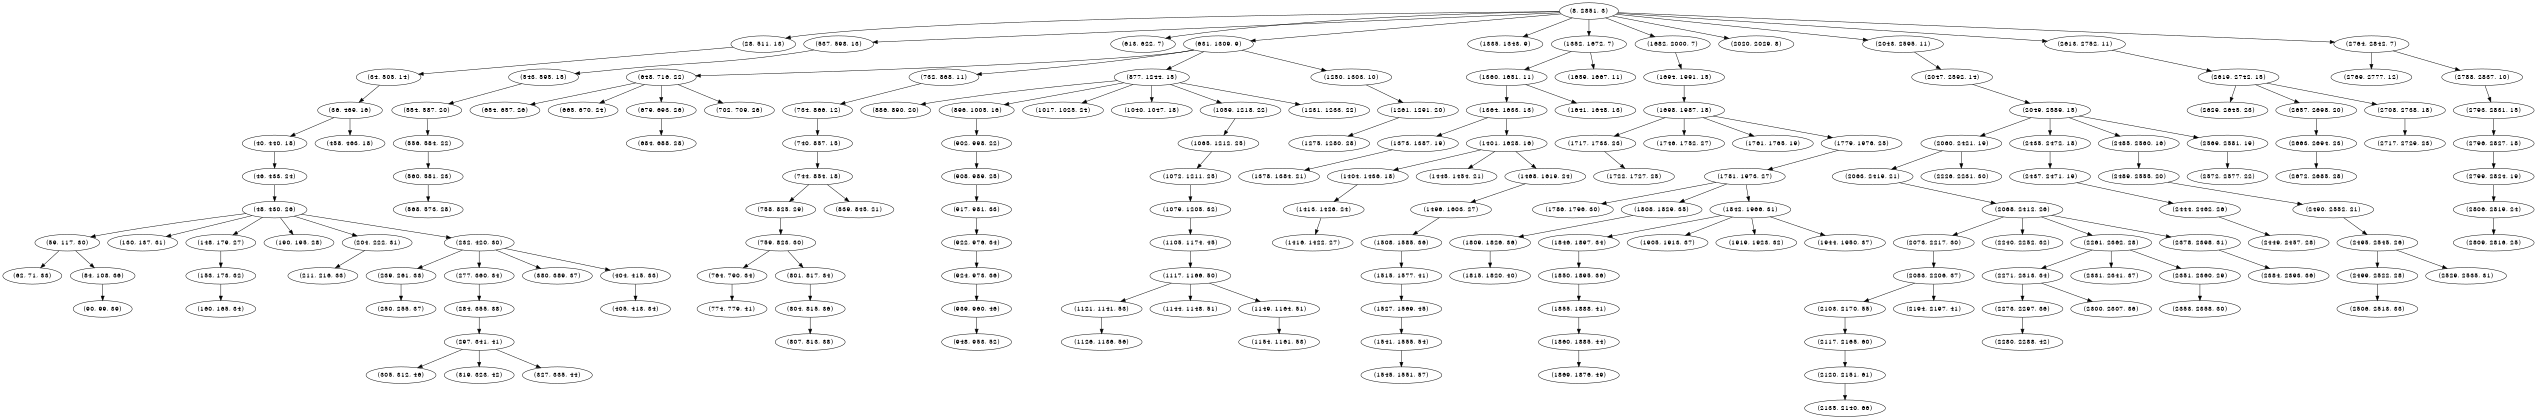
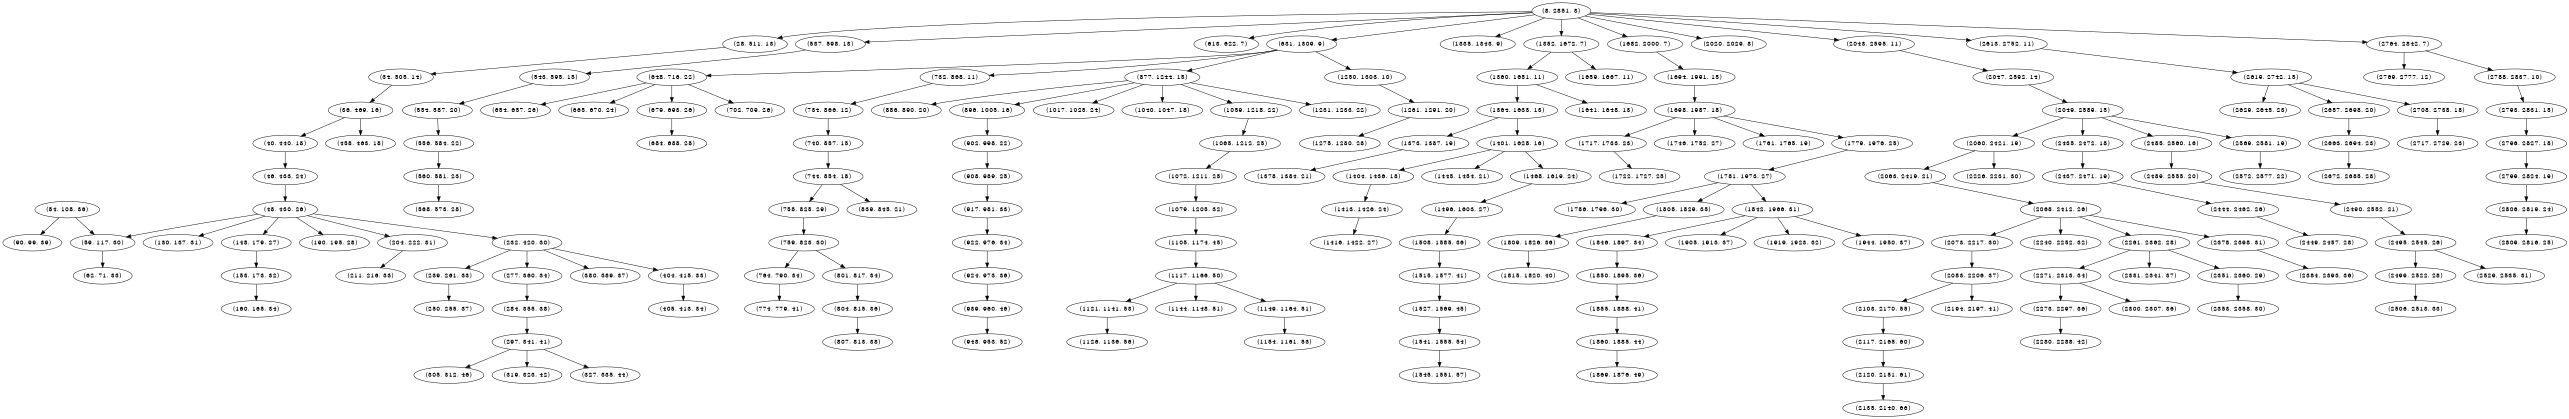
  digraph {
    "(8, 2851, 3)"
    "(28, 511, 13)"
    "(537, 598, 13)"
    "(613, 622, 7)"
    "(631, 1309, 9)"
    "(1335, 1343, 9)"
    "(1352, 1672, 7)"
    "(1682, 2000, 7)"
    "(2020, 2029, 8)"
    "(2043, 2595, 11)"
    "(2613, 2752, 11)"
    "(2764, 2842, 7)"
    "(34, 505, 14)"
    "(543, 595, 15)"
    "(648, 716, 22)"
    "(732, 868, 11)"
    "(877, 1244, 15)"
    "(1250, 1303, 10)"
    "(1360, 1651, 11)"
    "(1659, 1667, 11)"
    "(1694, 1991, 15)"
    "(2047, 2592, 14)"
    "(2619, 2742, 15)"
    "(2769, 2777, 12)"
    "(2788, 2837, 10)"
    "(36, 469, 16)"
    "(40, 440, 18)"
    "(458, 463, 18)"
    "(46, 433, 24)"
    "(48, 430, 26)"
    "(59, 117, 30)"
    "(130, 137, 31)"
    "(148, 179, 27)"
    "(190, 195, 28)"
    "(204, 222, 31)"
    "(232, 420, 30)"
    "(62, 71, 33)"
    "(84, 108, 36)"
    "(153, 173, 32)"
    "(211, 216, 33)"
    "(239, 261, 33)"
    "(277, 360, 34)"
    "(380, 389, 37)"
    "(404, 415, 33)"
    "(90, 99, 39)"
    "(160, 165, 34)"
    "(250, 255, 37)"
    "(284, 355, 38)"
    "(405, 413, 34)"
    "(297, 341, 41)"
    "(305, 312, 46)"
    "(319, 323, 42)"
    "(327, 335, 44)"
    "(554, 587, 20)"
    "(556, 584, 22)"
    "(560, 581, 23)"
    "(568, 573, 28)"
    "(654, 657, 26)"
    "(665, 670, 24)"
    "(679, 693, 26)"
    "(702, 709, 26)"
    "(734, 866, 12)"
    "(886, 890, 20)"
    "(896, 1005, 16)"
    "(1017, 1025, 24)"
    "(1040, 1047, 18)"
    "(1059, 1218, 22)"
    "(1231, 1233, 22)"
    "(1261, 1291, 20)"
    "(684, 688, 28)"
    "(740, 857, 15)"
    "(744, 854, 18)"
    "(758, 825, 29)"
    "(839, 845, 21)"
    "(759, 823, 30)"
    "(764, 790, 34)"
    "(801, 817, 34)"
    "(774, 779, 41)"
    "(804, 815, 36)"
    "(807, 813, 38)"
    "(902, 998, 22)"
    "(1065, 1212, 25)"
    "(908, 989, 25)"
    "(917, 981, 33)"
    "(922, 976, 34)"
    "(924, 973, 36)"
    "(939, 960, 46)"
    "(948, 953, 52)"
    n89 [label="(1072, 1211, 25)"]
    "(1079, 1205, 32)"
    "(1105, 1174, 45)"
    "(1117, 1166, 50)"
    "(1121, 1141, 53)"
    "(1144, 1148, 51)"
    "(1149, 1164, 51)"
    "(1126, 1136, 56)"
    "(1154, 1161, 53)"
    "(1275, 1280, 28)"
    "(1364, 1633, 13)"
    "(1641, 1648, 13)"
    "(1373, 1387, 19)"
    "(1401, 1628, 16)"
    "(1378, 1384, 21)"
    "(1404, 1436, 18)"
    "(1445, 1454, 21)"
    "(1468, 1619, 24)"
    "(1413, 1426, 24)"
    "(1496, 1603, 27)"
    "(1416, 1422, 27)"
    "(1508, 1585, 36)"
    "(1515, 1577, 41)"
    "(1527, 1569, 45)"
    "(1541, 1555, 54)"
    "(1545, 1551, 57)"
    "(1698, 1987, 18)"
    "(1717, 1733, 23)"
    "(1746, 1752, 27)"
    "(1761, 1765, 19)"
    "(1779, 1976, 25)"
    "(1722, 1727, 25)"
    "(1781, 1973, 27)"
    "(1786, 1796, 30)"
    "(1808, 1829, 35)"
    "(1842, 1966, 31)"
    "(1809, 1826, 36)"
    "(1846, 1897, 34)"
    "(1905, 1913, 37)"
    "(1919, 1923, 32)"
    "(1944, 1950, 37)"
    "(1815, 1820, 40)"
    "(1850, 1895, 36)"
    "(1855, 1888, 41)"
    "(1860, 1885, 44)"
    "(1869, 1876, 49)"
    "(2049, 2589, 15)"
    "(2060, 2421, 19)"
    "(2435, 2472, 18)"
    "(2485, 2560, 16)"
    "(2569, 2581, 19)"
    "(2063, 2419, 21)"
    "(2226, 2231, 30)"
    "(2437, 2471, 19)"
    "(2489, 2555, 20)"
    "(2572, 2577, 22)"
    "(2068, 2412, 26)"
    "(2073, 2217, 30)"
    "(2240, 2252, 32)"
    "(2261, 2362, 28)"
    "(2378, 2398, 31)"
    "(2083, 2206, 37)"
    "(2271, 2313, 34)"
    "(2331, 2341, 37)"
    "(2351, 2360, 29)"
    "(2384, 2393, 36)"
    "(2103, 2170, 55)"
    "(2194, 2197, 41)"
    "(2117, 2165, 60)"
    "(2120, 2151, 61)"
    "(2135, 2140, 66)"
    "(2273, 2297, 36)"
    "(2300, 2307, 36)"
    "(2353, 2358, 30)"
    "(2280, 2288, 42)"
    "(2444, 2462, 26)"
    "(2449, 2457, 28)"
    "(2490, 2552, 21)"
    "(2495, 2545, 26)"
    "(2499, 2522, 28)"
    "(2529, 2535, 31)"
    "(2506, 2513, 33)"
    "(2629, 2645, 23)"
    "(2657, 2698, 20)"
    "(2708, 2738, 18)"
    "(2663, 2694, 23)"
    "(2717, 2729, 23)"
    "(2672, 2685, 28)"
    "(2793, 2831, 15)"
    "(2796, 2827, 18)"
    "(2799, 2824, 19)"
    "(2806, 2819, 24)"
    "(2809, 2816, 25)"
    "(8, 2851, 3)" -> "(28, 511, 13)"
    "(8, 2851, 3)" -> "(537, 598, 13)"
    "(8, 2851, 3)" -> "(613, 622, 7)"
    "(8, 2851, 3)" -> "(631, 1309, 9)"
    "(8, 2851, 3)" -> "(1335, 1343, 9)"
    "(8, 2851, 3)" -> "(1352, 1672, 7)"
    "(8, 2851, 3)" -> "(1682, 2000, 7)"
    "(8, 2851, 3)" -> "(2020, 2029, 8)"
    "(8, 2851, 3)" -> "(2043, 2595, 11)"
    "(8, 2851, 3)" -> "(2613, 2752, 11)"
    "(8, 2851, 3)" -> "(2764, 2842, 7)"
    "(28, 511, 13)" -> "(34, 505, 14)"
    "(537, 598, 13)" -> "(543, 595, 15)"
    "(631, 1309, 9)" -> "(648, 716, 22)"
    "(631, 1309, 9)" -> "(732, 868, 11)"
    "(631, 1309, 9)" -> "(877, 1244, 15)"
    "(631, 1309, 9)" -> "(1250, 1303, 10)"
    "(1352, 1672, 7)" -> "(1360, 1651, 11)"
    "(1352, 1672, 7)" -> "(1659, 1667, 11)"
    "(1682, 2000, 7)" -> "(1694, 1991, 15)"
    "(2043, 2595, 11)" -> "(2047, 2592, 14)"
    "(2613, 2752, 11)" -> "(2619, 2742, 15)"
    "(2764, 2842, 7)" -> "(2769, 2777, 12)"
    "(2764, 2842, 7)" -> "(2788, 2837, 10)"
    "(34, 505, 14)" -> "(36, 469, 16)"
    "(543, 595, 15)" -> "(554, 587, 20)"
    "(648, 716, 22)" -> "(654, 657, 26)"
    "(648, 716, 22)" -> "(665, 670, 24)"
    "(648, 716, 22)" -> "(679, 693, 26)"
    "(648, 716, 22)" -> "(702, 709, 26)"
    "(732, 868, 11)" -> "(734, 866, 12)"
    "(877, 1244, 15)" -> "(886, 890, 20)"
    "(877, 1244, 15)" -> "(896, 1005, 16)"
    "(877, 1244, 15)" -> "(1017, 1025, 24)"
    "(877, 1244, 15)" -> "(1040, 1047, 18)"
    "(877, 1244, 15)" -> "(1059, 1218, 22)"
    "(877, 1244, 15)" -> "(1231, 1233, 22)"
    "(1250, 1303, 10)" -> "(1261, 1291, 20)"
    "(1360, 1651, 11)" -> "(1364, 1633, 13)"
    "(1360, 1651, 11)" -> "(1641, 1648, 13)"
    "(1694, 1991, 15)" -> "(1698, 1987, 18)"
    "(2047, 2592, 14)" -> "(2049, 2589, 15)"
    "(2619, 2742, 15)" -> "(2629, 2645, 23)"
    "(2619, 2742, 15)" -> "(2657, 2698, 20)"
    "(2619, 2742, 15)" -> "(2708, 2738, 18)"
    "(2788, 2837, 10)" -> "(2793, 2831, 15)"
    "(36, 469, 16)" -> "(40, 440, 18)"
    "(36, 469, 16)" -> "(458, 463, 18)"
    "(40, 440, 18)" -> "(46, 433, 24)"
    "(46, 433, 24)" -> "(48, 430, 26)"
    "(48, 430, 26)" -> "(59, 117, 30)"
    "(48, 430, 26)" -> "(130, 137, 31)"
    "(48, 430, 26)" -> "(148, 179, 27)"
    "(48, 430, 26)" -> "(190, 195, 28)"
    "(48, 430, 26)" -> "(204, 222, 31)"
    "(48, 430, 26)" -> "(232, 420, 30)"
    "(59, 117, 30)" -> "(62, 71, 33)"
-   "(59, 117, 30)" -> "(84, 108, 36)"
+   "(84, 108, 36)" -> "(59, 117, 30)"
    "(148, 179, 27)" -> "(153, 173, 32)"
    "(204, 222, 31)" -> "(211, 216, 33)"
    "(232, 420, 30)" -> "(239, 261, 33)"
    "(232, 420, 30)" -> "(277, 360, 34)"
    "(232, 420, 30)" -> "(380, 389, 37)"
    "(232, 420, 30)" -> "(404, 415, 33)"
    "(84, 108, 36)" -> "(90, 99, 39)"
    "(153, 173, 32)" -> "(160, 165, 34)"
    "(239, 261, 33)" -> "(250, 255, 37)"
    "(277, 360, 34)" -> "(284, 355, 38)"
    "(404, 415, 33)" -> "(405, 413, 34)"
    "(284, 355, 38)" -> "(297, 341, 41)"
    "(297, 341, 41)" -> "(305, 312, 46)"
    "(297, 341, 41)" -> "(319, 323, 42)"
    "(297, 341, 41)" -> "(327, 335, 44)"
    "(554, 587, 20)" -> "(556, 584, 22)"
    "(556, 584, 22)" -> "(560, 581, 23)"
    "(560, 581, 23)" -> "(568, 573, 28)"
    "(679, 693, 26)" -> "(684, 688, 28)"
    "(734, 866, 12)" -> "(740, 857, 15)"
    "(896, 1005, 16)" -> "(902, 998, 22)"
    "(1059, 1218, 22)" -> "(1065, 1212, 25)"
    "(1261, 1291, 20)" -> "(1275, 1280, 28)"
    "(740, 857, 15)" -> "(744, 854, 18)"
    "(744, 854, 18)" -> "(758, 825, 29)"
    "(744, 854, 18)" -> "(839, 845, 21)"
    "(758, 825, 29)" -> "(759, 823, 30)"
    "(759, 823, 30)" -> "(764, 790, 34)"
    "(759, 823, 30)" -> "(801, 817, 34)"
    "(764, 790, 34)" -> "(774, 779, 41)"
    "(801, 817, 34)" -> "(804, 815, 36)"
    "(804, 815, 36)" -> "(807, 813, 38)"
    "(902, 998, 22)" -> "(908, 989, 25)"
    "(1065, 1212, 25)" -> n89
    "(908, 989, 25)" -> "(917, 981, 33)"
    "(917, 981, 33)" -> "(922, 976, 34)"
    "(922, 976, 34)" -> "(924, 973, 36)"
    "(924, 973, 36)" -> "(939, 960, 46)"
    "(939, 960, 46)" -> "(948, 953, 52)"
    n89 -> "(1079, 1205, 32)"
    "(1079, 1205, 32)" -> "(1105, 1174, 45)"
    "(1105, 1174, 45)" -> "(1117, 1166, 50)"
    "(1117, 1166, 50)" -> "(1121, 1141, 53)"
    "(1117, 1166, 50)" -> "(1144, 1148, 51)"
    "(1117, 1166, 50)" -> "(1149, 1164, 51)"
    "(1121, 1141, 53)" -> "(1126, 1136, 56)"
    "(1149, 1164, 51)" -> "(1154, 1161, 53)"
    "(1364, 1633, 13)" -> "(1373, 1387, 19)"
    "(1364, 1633, 13)" -> "(1401, 1628, 16)"
    "(1373, 1387, 19)" -> "(1378, 1384, 21)"
    "(1401, 1628, 16)" -> "(1404, 1436, 18)"
    "(1401, 1628, 16)" -> "(1445, 1454, 21)"
    "(1401, 1628, 16)" -> "(1468, 1619, 24)"
    "(1404, 1436, 18)" -> "(1413, 1426, 24)"
    "(1468, 1619, 24)" -> "(1496, 1603, 27)"
    "(1413, 1426, 24)" -> "(1416, 1422, 27)"
    "(1496, 1603, 27)" -> "(1508, 1585, 36)"
    "(1508, 1585, 36)" -> "(1515, 1577, 41)"
    "(1515, 1577, 41)" -> "(1527, 1569, 45)"
    "(1527, 1569, 45)" -> "(1541, 1555, 54)"
    "(1541, 1555, 54)" -> "(1545, 1551, 57)"
    "(1698, 1987, 18)" -> "(1717, 1733, 23)"
    "(1698, 1987, 18)" -> "(1746, 1752, 27)"
    "(1698, 1987, 18)" -> "(1761, 1765, 19)"
    "(1698, 1987, 18)" -> "(1779, 1976, 25)"
    "(1717, 1733, 23)" -> "(1722, 1727, 25)"
    "(1779, 1976, 25)" -> "(1781, 1973, 27)"
    "(1781, 1973, 27)" -> "(1786, 1796, 30)"
    "(1781, 1973, 27)" -> "(1808, 1829, 35)"
    "(1781, 1973, 27)" -> "(1842, 1966, 31)"
    "(1808, 1829, 35)" -> "(1809, 1826, 36)"
    "(1842, 1966, 31)" -> "(1846, 1897, 34)"
    "(1842, 1966, 31)" -> "(1905, 1913, 37)"
    "(1842, 1966, 31)" -> "(1919, 1923, 32)"
    "(1842, 1966, 31)" -> "(1944, 1950, 37)"
    "(1809, 1826, 36)" -> "(1815, 1820, 40)"
    "(1846, 1897, 34)" -> "(1850, 1895, 36)"
    "(1850, 1895, 36)" -> "(1855, 1888, 41)"
    "(1855, 1888, 41)" -> "(1860, 1885, 44)"
    "(1860, 1885, 44)" -> "(1869, 1876, 49)"
    "(2049, 2589, 15)" -> "(2060, 2421, 19)"
    "(2049, 2589, 15)" -> "(2435, 2472, 18)"
    "(2049, 2589, 15)" -> "(2485, 2560, 16)"
    "(2049, 2589, 15)" -> "(2569, 2581, 19)"
    "(2060, 2421, 19)" -> "(2063, 2419, 21)"
    "(2060, 2421, 19)" -> "(2226, 2231, 30)"
    "(2435, 2472, 18)" -> "(2437, 2471, 19)"
    "(2485, 2560, 16)" -> "(2489, 2555, 20)"
    "(2569, 2581, 19)" -> "(2572, 2577, 22)"
    "(2063, 2419, 21)" -> "(2068, 2412, 26)"
    "(2437, 2471, 19)" -> "(2444, 2462, 26)"
    "(2489, 2555, 20)" -> "(2490, 2552, 21)"
    "(2068, 2412, 26)" -> "(2073, 2217, 30)"
    "(2068, 2412, 26)" -> "(2240, 2252, 32)"
    "(2068, 2412, 26)" -> "(2261, 2362, 28)"
    "(2068, 2412, 26)" -> "(2378, 2398, 31)"
    "(2073, 2217, 30)" -> "(2083, 2206, 37)"
    "(2261, 2362, 28)" -> "(2271, 2313, 34)"
    "(2261, 2362, 28)" -> "(2331, 2341, 37)"
    "(2261, 2362, 28)" -> "(2351, 2360, 29)"
    "(2378, 2398, 31)" -> "(2384, 2393, 36)"
    "(2083, 2206, 37)" -> "(2103, 2170, 55)"
    "(2083, 2206, 37)" -> "(2194, 2197, 41)"
    "(2271, 2313, 34)" -> "(2273, 2297, 36)"
    "(2271, 2313, 34)" -> "(2300, 2307, 36)"
    "(2351, 2360, 29)" -> "(2353, 2358, 30)"
    "(2103, 2170, 55)" -> "(2117, 2165, 60)"
    "(2117, 2165, 60)" -> "(2120, 2151, 61)"
    "(2120, 2151, 61)" -> "(2135, 2140, 66)"
    "(2273, 2297, 36)" -> "(2280, 2288, 42)"
    "(2444, 2462, 26)" -> "(2449, 2457, 28)"
    "(2490, 2552, 21)" -> "(2495, 2545, 26)"
    "(2495, 2545, 26)" -> "(2499, 2522, 28)"
    "(2495, 2545, 26)" -> "(2529, 2535, 31)"
    "(2499, 2522, 28)" -> "(2506, 2513, 33)"
    "(2657, 2698, 20)" -> "(2663, 2694, 23)"
    "(2708, 2738, 18)" -> "(2717, 2729, 23)"
    "(2663, 2694, 23)" -> "(2672, 2685, 28)"
    "(2793, 2831, 15)" -> "(2796, 2827, 18)"
    "(2796, 2827, 18)" -> "(2799, 2824, 19)"
    "(2799, 2824, 19)" -> "(2806, 2819, 24)"
    "(2806, 2819, 24)" -> "(2809, 2816, 25)"
  }
